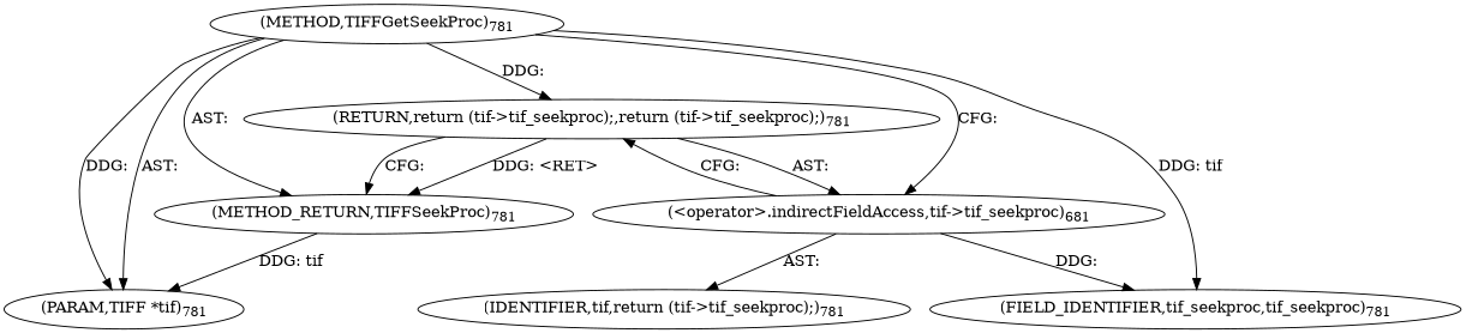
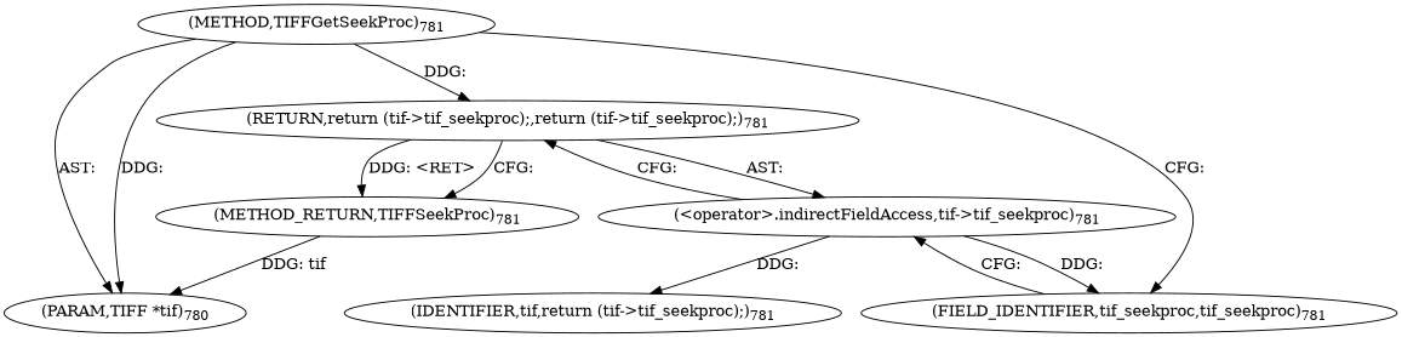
  digraph {
    n1 [label=<(METHOD,TIFFGetSeekProc)<SUB>781</SUB>>]
-   n2 [label=<(PARAM,TIFF *tif)<SUB>781</SUB>>]
+   n2 [label=<(PARAM,TIFF *tif)<SUB>780</SUB>>]
    n3 [label=<(RETURN,return (tif-&gt;tif_seekproc);,return (tif-&gt;tif_seekproc);)<SUB>781</SUB>>]
    n4 [label=<(FIELD_IDENTIFIER,tif_seekproc,tif_seekproc)<SUB>781</SUB>>]
    n5 [label=<(METHOD_RETURN,TIFFSeekProc)<SUB>781</SUB>>]
-   n6 [label=<(&lt;operator&gt;.indirectFieldAccess,tif-&gt;tif_seekproc)<SUB>681</SUB>>]
+   n6 [label=<(&lt;operator&gt;.indirectFieldAccess,tif-&gt;tif_seekproc)<SUB>781</SUB>>]
    n7 [label=<(IDENTIFIER,tif,return (tif-&gt;tif_seekproc);)<SUB>781</SUB>>]
    n1 -> n2 [label="AST: "]
    n1 -> n2 [label="DDG: "]
    n1 -> n3 [label="DDG: "]
-   n1 -> n4 [label="DDG: tif"]
-   n1 -> n5 [label="AST: "]
+   n1 -> n4 [label="CFG: "]
    n3 -> n5 [label="CFG: "]
    n3 -> n5 [label="DDG: &lt;RET&gt;"]
    n3 -> n6 [label="AST: "]
-   n1 -> n6 [label="CFG: "]
+   n4 -> n6 [label="CFG: "]
    n5 -> n2 [label="DDG: tif"]
    n6 -> n3 [label="CFG: "]
    n6 -> n4 [label="DDG: "]
-   n6 -> n7 [label="AST: "]
+   n6 -> n7 [label="DDG: "]
  }
